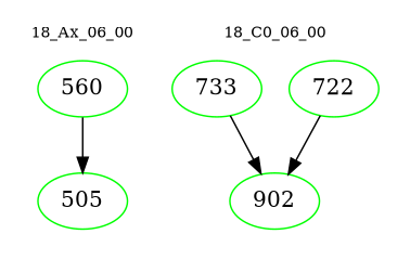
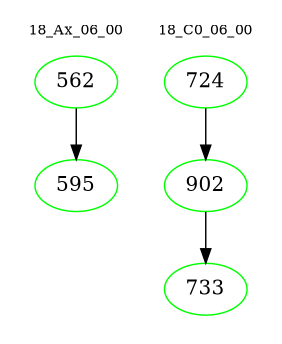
  digraph {
    node [color=green]
    edge [color=black]
-   n1 [label=560]
-   n2 [label=505]
-   n3 [label=722]
+   n1 [label=562]
+   n2 [label=595]
+   n3 [label=724]
    n4 [label=902]
    n5 [label=733]
    subgraph cluster_1 {
      color=white
      fontsize=10
      label="18_Ax_06_00"
      n1
      n2
    }
    subgraph cluster_2 {
      color=white
      fontsize=10
      label="18_C0_06_00"
      n3
      n4
      n5
    }
    n1 -> n2
    n3 -> n4
-   n5 -> n4
+   n4 -> n5
  }
